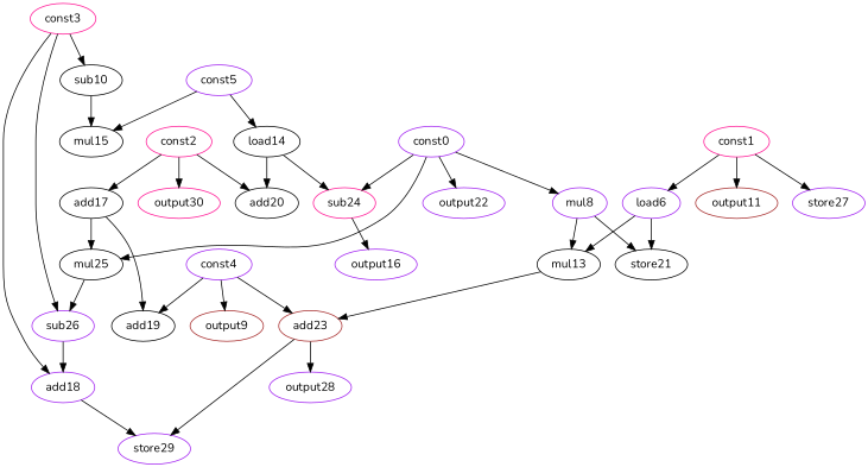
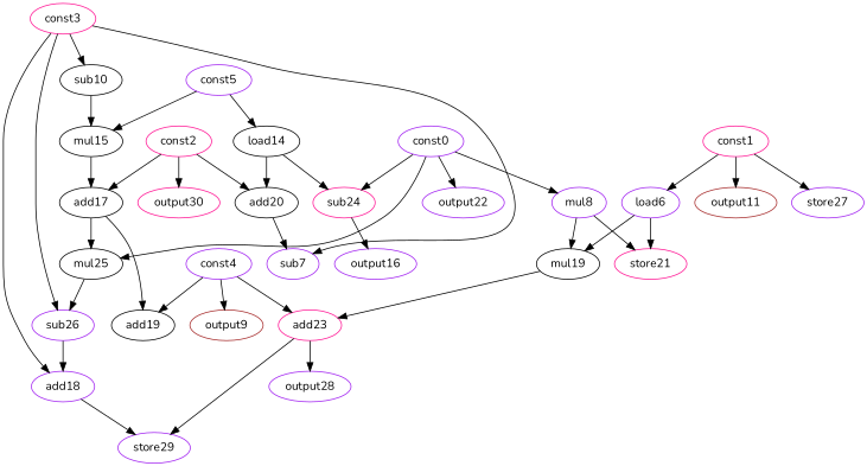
  digraph {
    fontname=Nunito
    node [color=purple fontname=Nunito opcode=const]
    edge [fontname=Nunito operand=0]
    n1 [label=mul8 opcode=load]
    const0
    output22 [opcode=output]
    sub24 [color=deeppink opcode=sub]
    mul25 [color=black opcode=mul]
-   mul13 [color=black opcode=mul]
-   store21 [color=black opcode=store]
+   mul13 [color=black opcode=mul label=mul19]
+   store21 [color=deeppink opcode=store]
    output16 [opcode=output]
    sub26 [opcode=sub]
    const1 [color=deeppink]
    load6 [opcode=load]
    output11 [color=brown opcode=output]
    store27 [opcode=store]
    const2 [color=deeppink]
    add17 [color=black opcode=add]
    add20 [color=black opcode=add]
    output30 [color=deeppink opcode=output]
    add19 [color=black opcode=add]
+   sub7 [opcode=sub]
    const3 [color=deeppink]
    sub10 [color=black opcode=sub]
    add18 [opcode=add]
    mul15 [color=black opcode=mul]
    store29 [opcode=store]
    output9 [color=brown opcode=output]
    const4
-   add23 [color=brown opcode=add]
+   add23 [color=deeppink opcode=add]
    output28 [opcode=output]
    load14 [color=black opcode=load]
    const5
    n1 -> mul13
    n1 -> store21
    const0 -> n1
    const0 -> output22
    const0 -> sub24
    const0 -> mul25
    sub24 -> output16
    mul25 -> sub26
    mul13 -> add23 [operand=1]
    sub26 -> add18
    const1 -> load6
    const1 -> output11
    const1 -> store27
    load6 -> mul13 [operand=1]
    load6 -> store21 [operand=1]
    const2 -> add17
    const2 -> add20
    const2 -> output30
    add17 -> mul25 [operand=1]
    add17 -> add19
+   add20 -> sub7 [operand=1]
    const3 -> sub26 [operand=1]
+   const3 -> sub7
    const3 -> sub10
    const3 -> add18 [operand=1]
    sub10 -> mul15
    add18 -> store29
+   mul15 -> add17 [operand=1]
    const4 -> add19 [operand=1]
    const4 -> output9
    const4 -> add23
    add23 -> store29 [operand=1]
    add23 -> output28
    load14 -> sub24 [operand=1]
    load14 -> add20 [operand=1]
    const5 -> mul15 [operand=1]
    const5 -> load14
  }
